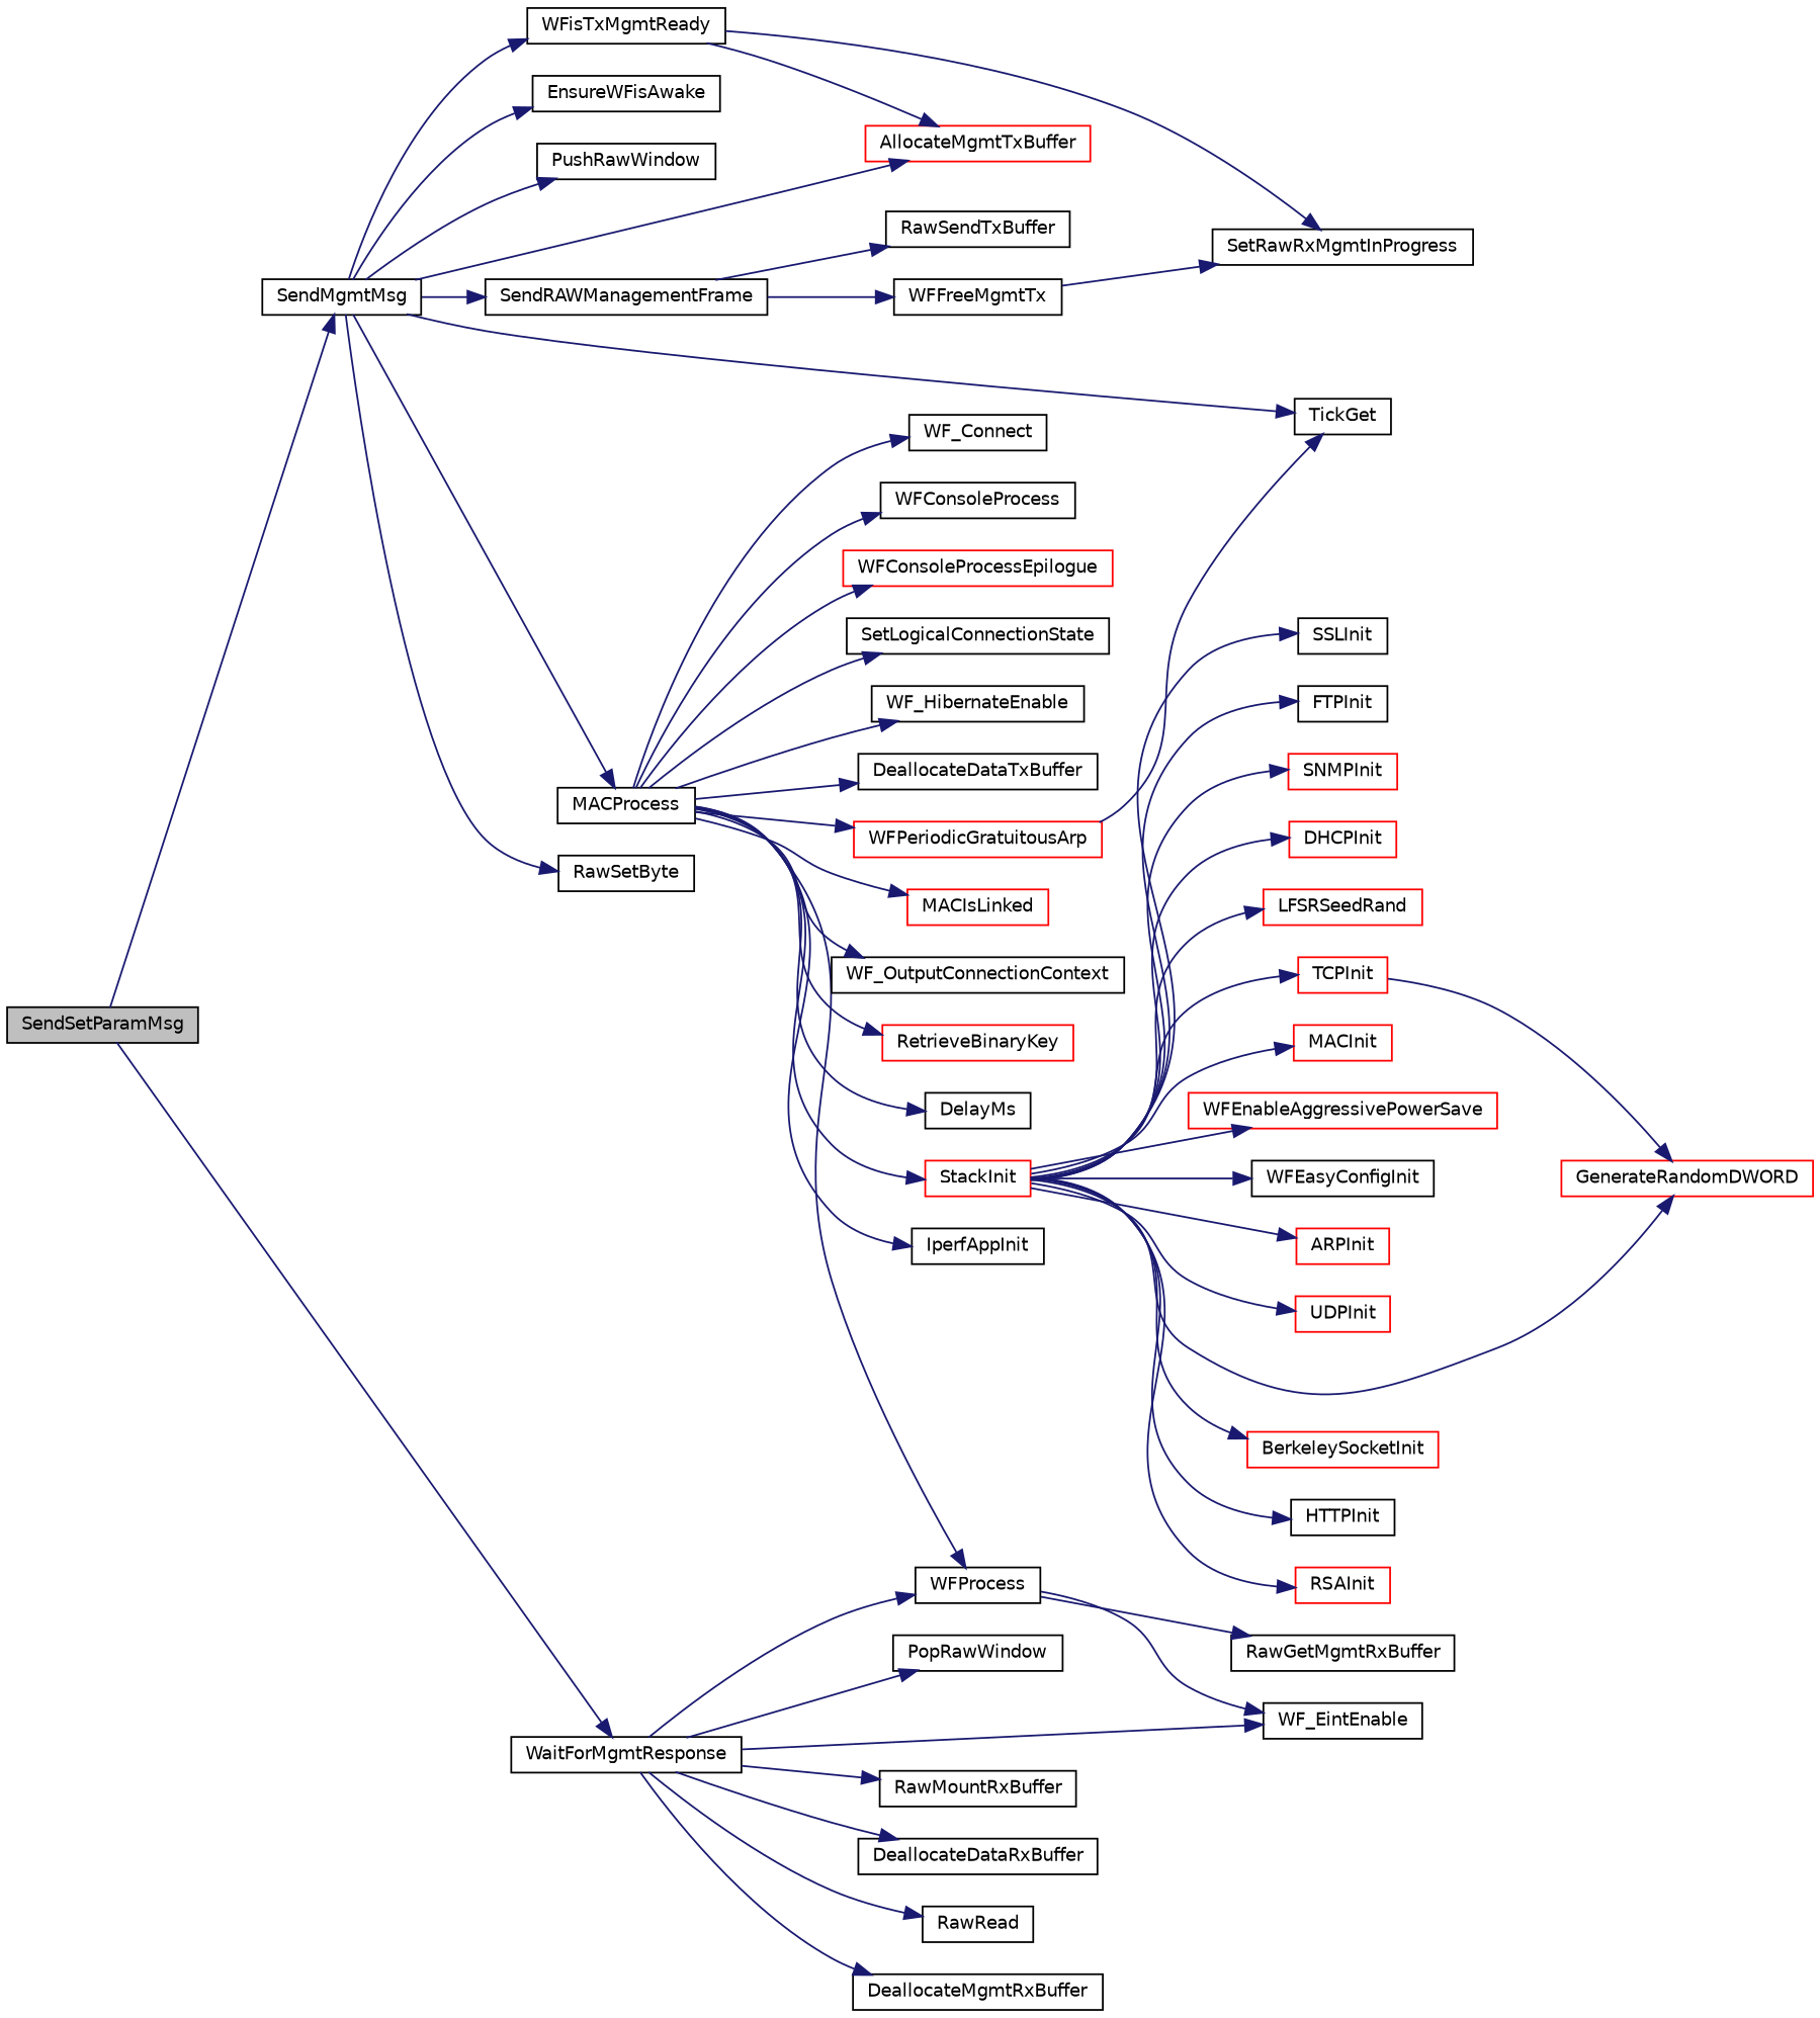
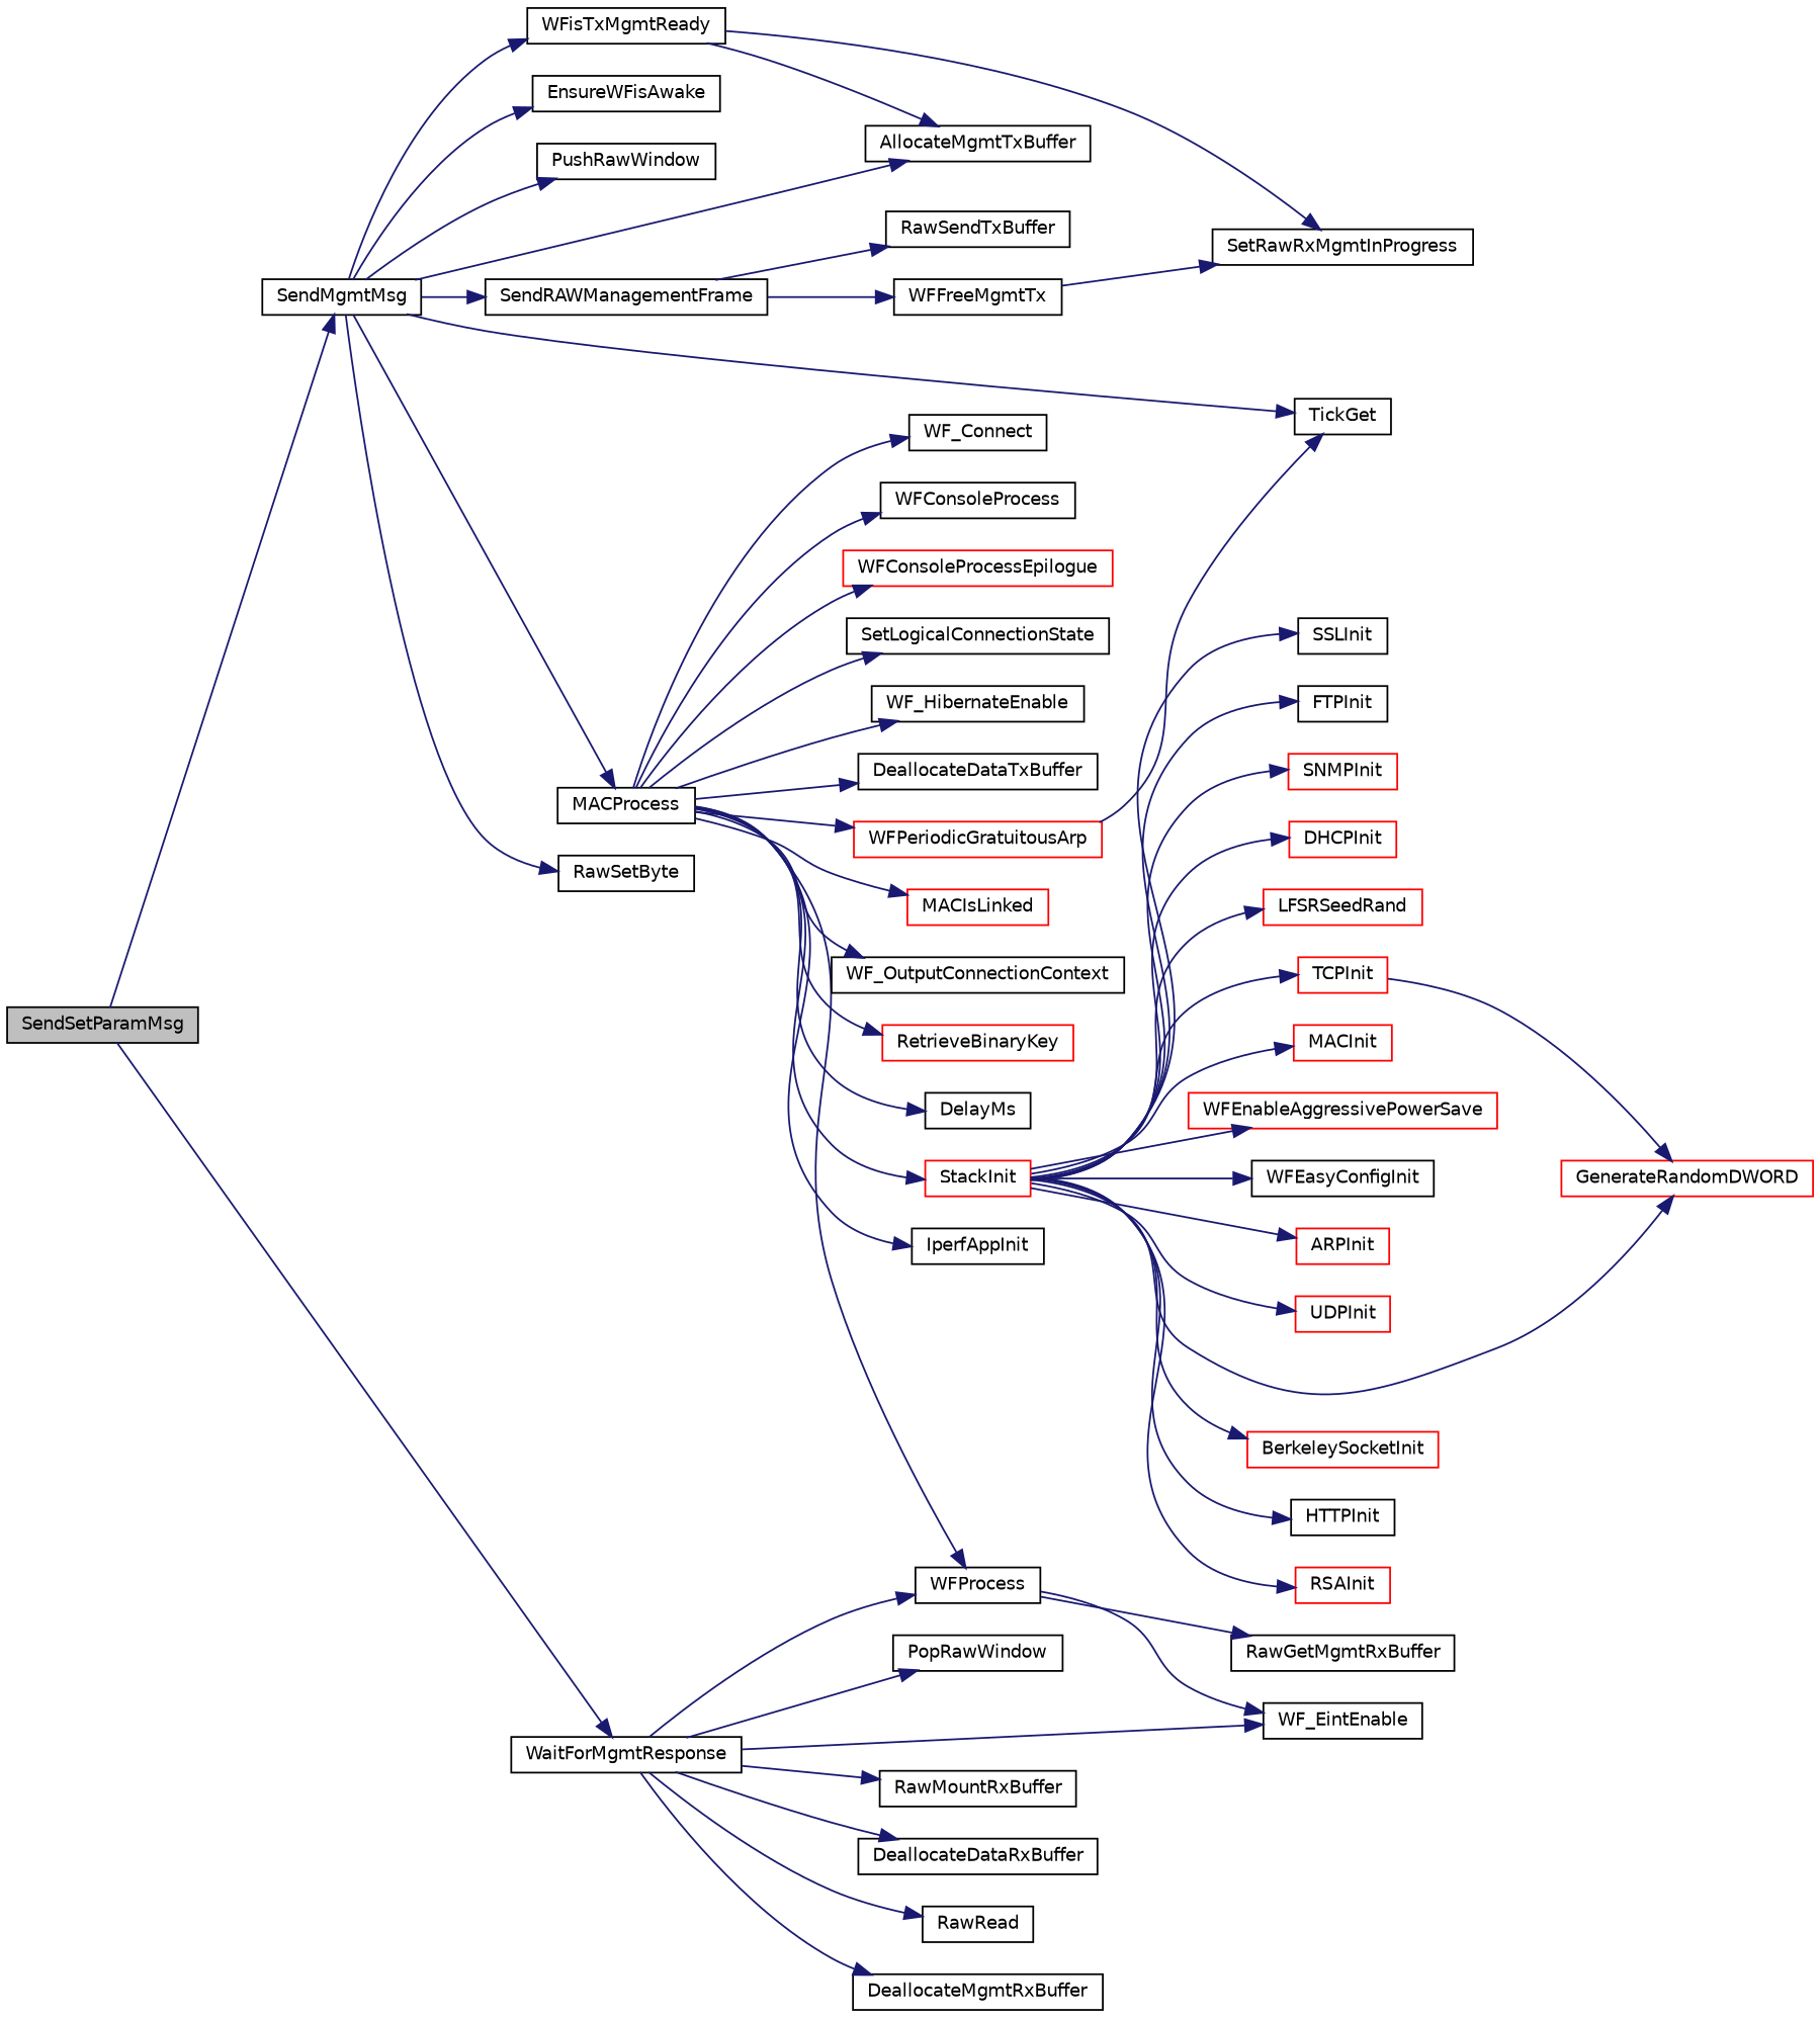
  digraph {
    rankdir=LR
    node [color=black fillcolor=white fontname=Helvetica fontsize=10 shape=record style=filled]
    edge [color=midnightblue fontname=Helvetica fontsize=10 labelfontname=Helvetica labelfontsize=10 style=solid]
    n1 [fillcolor=grey75 fontcolor=black height=0.2 label=SendSetParamMsg width=0.4]
    n2 [height=0.2 label=SendMgmtMsg width=0.4]
    n3 [height=0.2 label=WaitForMgmtResponse width=0.4]
    n4 [height=0.2 label=EnsureWFisAwake width=0.4]
    n5 [height=0.2 label=PushRawWindow width=0.4]
    n6 [height=0.2 label=TickGet width=0.4]
    n7 [height=0.2 label=WFisTxMgmtReady width=0.4]
-   n8 [color=red height=0.2 label=AllocateMgmtTxBuffer width=0.4]
+   n8 [height=0.2 label=AllocateMgmtTxBuffer width=0.4]
    n9 [height=0.2 label=MACProcess width=0.4]
    n10 [height=0.2 label=RawSetByte width=0.4]
    n11 [height=0.2 label=SendRAWManagementFrame width=0.4]
    n12 [height=0.2 label=WFProcess width=0.4]
    n13 [height=0.2 label=WF_EintEnable width=0.4]
    n14 [height=0.2 label=RawMountRxBuffer width=0.4]
    n15 [height=0.2 label=DeallocateDataRxBuffer width=0.4]
    n16 [height=0.2 label=RawRead width=0.4]
    n17 [height=0.2 label=DeallocateMgmtRxBuffer width=0.4]
    n18 [height=0.2 label=PopRawWindow width=0.4]
    n19 [height=0.2 label=SetRawRxMgmtInProgress width=0.4]
    n20 [height=0.2 label=DelayMs width=0.4]
    n21 [color=red height=0.2 label=StackInit width=0.4]
    n22 [height=0.2 label=IperfAppInit width=0.4]
    n23 [height=0.2 label=WF_Connect width=0.4]
    n24 [height=0.2 label=WFConsoleProcess width=0.4]
    n25 [color=red height=0.2 label=WFConsoleProcessEpilogue width=0.4]
    n26 [height=0.2 label=SetLogicalConnectionState width=0.4]
    n27 [height=0.2 label=WF_HibernateEnable width=0.4]
    n28 [height=0.2 label=DeallocateDataTxBuffer width=0.4]
    n29 [color=red height=0.2 label=WFPeriodicGratuitousArp width=0.4]
    n30 [color=red height=0.2 label=MACIsLinked width=0.4]
    n31 [height=0.2 label=WF_OutputConnectionContext width=0.4]
    n32 [color=red height=0.2 label=RetrieveBinaryKey width=0.4]
    n33 [height=0.2 label=RawSendTxBuffer width=0.4]
    n34 [height=0.2 label=WFFreeMgmtTx width=0.4]
    n35 [height=0.2 label=RawGetMgmtRxBuffer width=0.4]
    n36 [color=red height=0.2 label=LFSRSeedRand width=0.4]
    n37 [color=red height=0.2 label=GenerateRandomDWORD width=0.4]
    n38 [color=red height=0.2 label=MACInit width=0.4]
    n39 [color=red height=0.2 label=WFEnableAggressivePowerSave width=0.4]
    n40 [height=0.2 label=WFEasyConfigInit width=0.4]
    n41 [color=red height=0.2 label=ARPInit width=0.4]
    n42 [color=red height=0.2 label=UDPInit width=0.4]
    n43 [color=red height=0.2 label=TCPInit width=0.4]
    n44 [color=red height=0.2 label=BerkeleySocketInit width=0.4]
    n45 [height=0.2 label=HTTPInit width=0.4]
    n46 [color=red height=0.2 label=RSAInit width=0.4]
    n47 [height=0.2 label=SSLInit width=0.4]
    n48 [height=0.2 label=FTPInit width=0.4]
    n49 [color=red height=0.2 label=SNMPInit width=0.4]
    n50 [color=red height=0.2 label=DHCPInit width=0.4]
    n1 -> n2
    n1 -> n3
    n2 -> n4
    n2 -> n5
    n2 -> n6
    n2 -> n7
    n2 -> n8
    n2 -> n9
    n2 -> n10
    n2 -> n11
    n3 -> n12
    n3 -> n13
    n3 -> n14
    n3 -> n15
    n3 -> n16
    n3 -> n17
    n3 -> n18
    n7 -> n8
    n7 -> n19
    n9 -> n12
    n9 -> n20
    n9 -> n21
    n9 -> n22
    n9 -> n23
    n9 -> n24
    n9 -> n25
    n9 -> n26
    n9 -> n27
    n9 -> n28
    n9 -> n29
    n9 -> n30
    n9 -> n31
    n9 -> n32
    n11 -> n33
    n11 -> n34
    n12 -> n13
    n12 -> n35
    n21 -> n36
    n21 -> n37
    n21 -> n38
    n21 -> n39
    n21 -> n40
    n21 -> n41
    n21 -> n42
    n21 -> n43
    n21 -> n44
    n21 -> n45
    n21 -> n46
    n21 -> n47
    n21 -> n48
    n21 -> n49
    n21 -> n50
    n29 -> n6
    n34 -> n19
    n43 -> n37
  }
